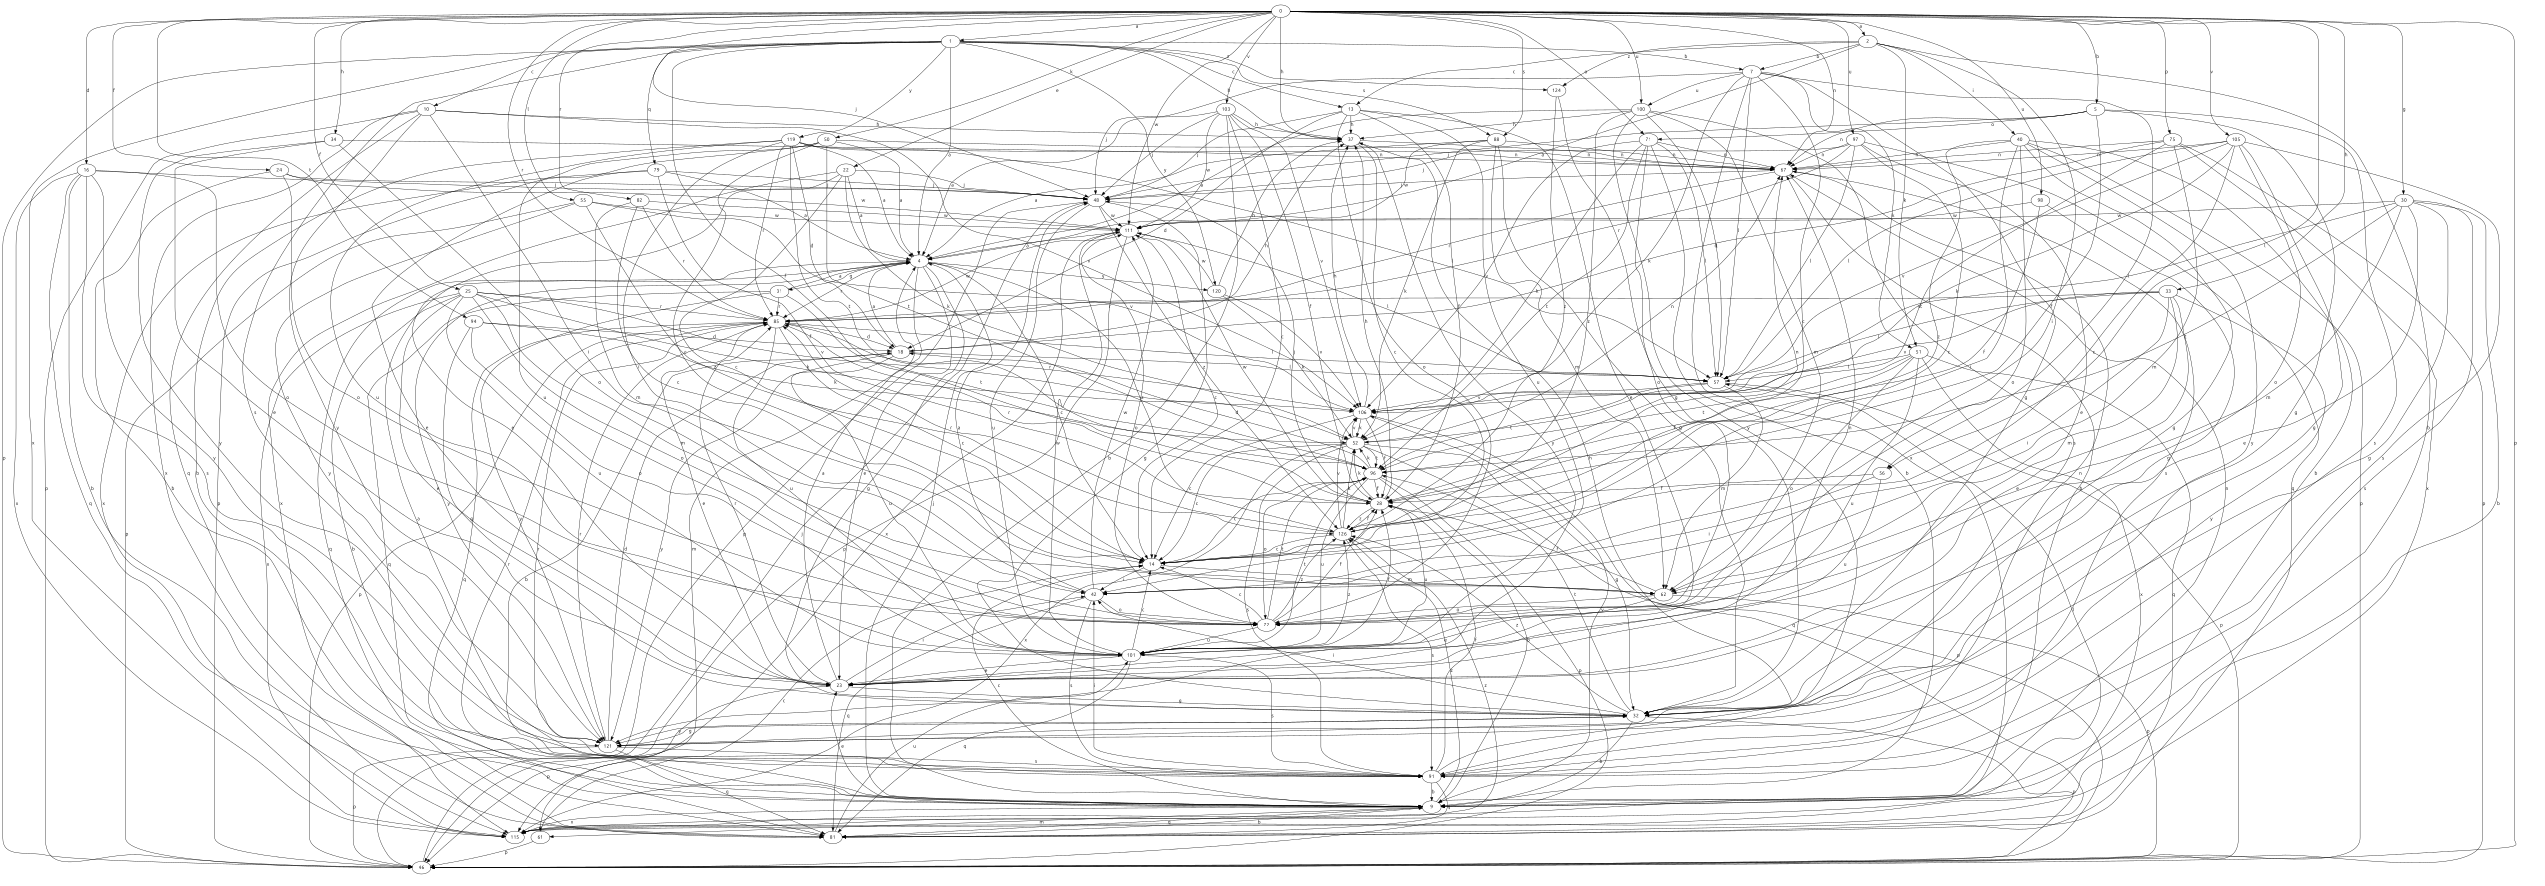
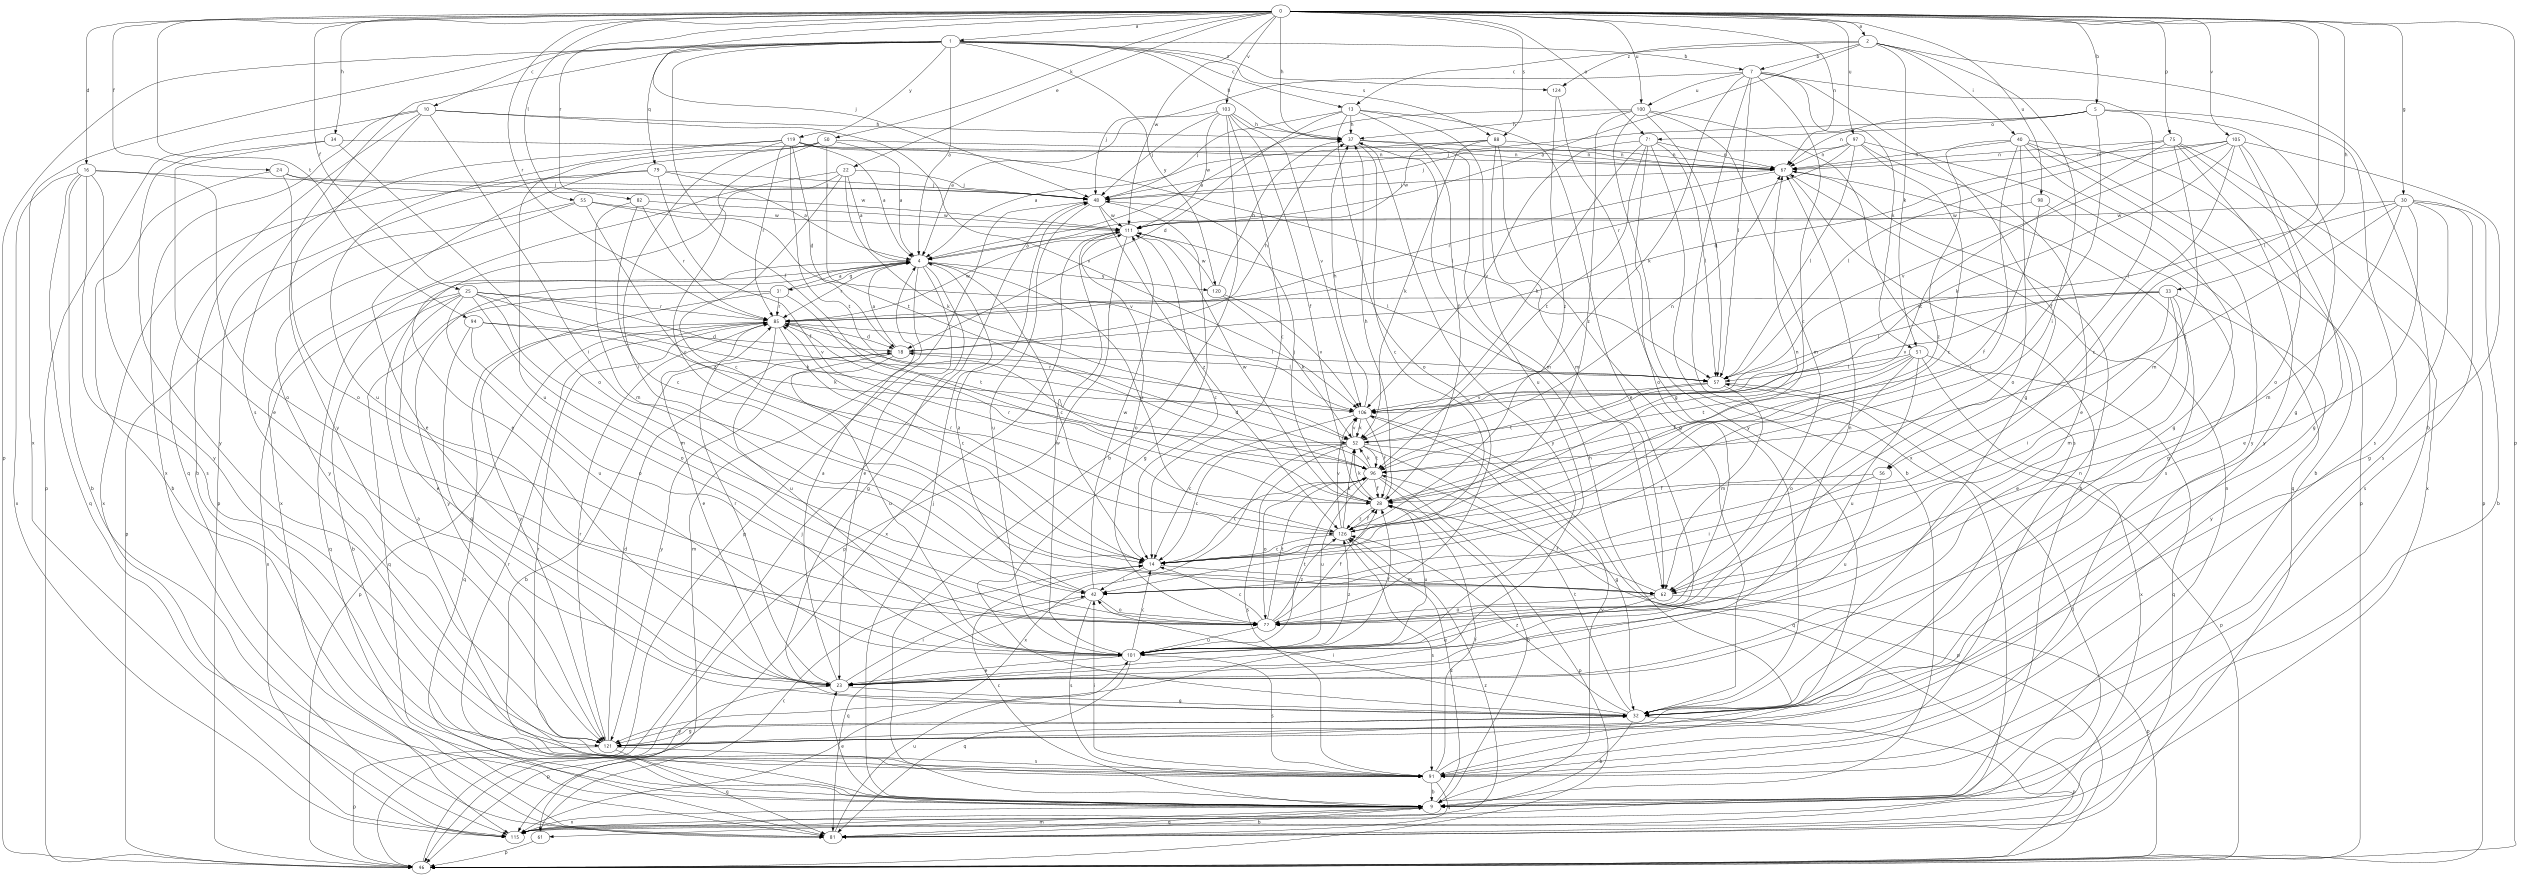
  strict digraph {
    fontname=Ubuntu
    node [fontname=Ubuntu]
    edge [fontname=Ubuntu]
    0
    1
    2
    5
    16
    22
    24
    25
    30
    33
    34
    37
    48
    50
    55
    56
    67
    71
    75
    n20 [label=46]
    82
    85
    88
    94
    97
    98
    100
    103
    105
    111
    4
    7
    10
    13
    28
    79
    91
    115
    119
    120
    124
    9
    40
    42
    51
    32
    81
    121
    72
    14
    23
    52
    106
    101
    62
    96
    57
    126
    18
    31
    61
    0 -> 1 [label=a]
    0 -> 2 [label=a]
    0 -> 5 [label=b]
    0 -> 16 [label=d]
    0 -> 22 [label=e]
    0 -> 24 [label=f]
    0 -> 25 [label=f]
    0 -> 30 [label=g]
    0 -> 33 [label=h]
    0 -> 34 [label=h]
    0 -> 37 [label=h]
    0 -> 48 [label=j]
    0 -> 50 [label=k]
    0 -> 55 [label=l]
    0 -> 56 [label=l]
    0 -> 67 [label=n]
    0 -> 71 [label=o]
    0 -> 75 [label=p]
    0 -> n20 [label=p]
    0 -> 82 [label=r]
    0 -> 85 [label=r]
    0 -> 88 [label=s]
    0 -> 94 [label=t]
    0 -> 97 [label=u]
    0 -> 98 [label=u]
    0 -> 100 [label=u]
    0 -> 103 [label=v]
    0 -> 105 [label=v]
    0 -> 111 [label=w]
    1 -> 37 [label=h]
    1 -> n20 [label=p]
    1 -> 88 [label=s]
    1 -> 4 [label=a]
    1 -> 7 [label=b]
    1 -> 10 [label=c]
    1 -> 13 [label=c]
    1 -> 28 [label=f]
    1 -> 79 [label=q]
    1 -> 91 [label=s]
    1 -> 115 [label=x]
    1 -> 119 [label=y]
    1 -> 120 [label=y]
    1 -> 124 [label=z]
    2 -> 4 [label=a]
    2 -> 7 [label=b]
    2 -> 13 [label=c]
    2 -> 124 [label=z]
    2 -> 9 [label=b]
    2 -> 40 [label=i]
    2 -> 42 [label=i]
    2 -> 51 [label=k]
    5 -> 48 [label=j]
    5 -> 67 [label=n]
    5 -> 71 [label=o]
    5 -> 28 [label=f]
    5 -> 91 [label=s]
    5 -> 32 [label=g]
    16 -> 48 [label=j]
    16 -> 91 [label=s]
    16 -> 115 [label=x]
    16 -> 9 [label=b]
    16 -> 81 [label=q]
    16 -> 121 [label=y]
    16 -> 72 [label=o]
    22 -> 48 [label=j]
    22 -> 4 [label=a]
    22 -> 115 [label=x]
    22 -> 14 [label=c]
    22 -> 23 [label=e]
    22 -> 52 [label=k]
    24 -> 48 [label=j]
    24 -> 111 [label=w]
    24 -> 9 [label=b]
    24 -> 72 [label=o]
    25 -> 85 [label=r]
    25 -> 115 [label=x]
    25 -> 9 [label=b]
    25 -> 72 [label=o]
    25 -> 23 [label=e]
    25 -> 52 [label=k]
    25 -> 106 [label=v]
    25 -> 101 [label=u]
    25 -> 62 [label=m]
    30 -> 111 [label=w]
    30 -> 91 [label=s]
    30 -> 9 [label=b]
    30 -> 32 [label=g]
    30 -> 23 [label=e]
    30 -> 106 [label=v]
    30 -> 62 [label=m]
    30 -> 96 [label=t]
    33 -> 85 [label=r]
    33 -> 42 [label=i]
    33 -> 121 [label=y]
    33 -> 23 [label=e]
    33 -> 106 [label=v]
    33 -> 62 [label=m]
    33 -> 57 [label=l]
    34 -> 67 [label=n]
    34 -> 121 [label=y]
    34 -> 72 [label=o]
    34 -> 23 [label=e]
    37 -> 67 [label=n]
    37 -> 121 [label=y]
    37 -> 14 [label=c]
+   37 -> 62 [label=m]
    48 -> n20 [label=p]
    48 -> 111 [label=w]
    48 -> 32 [label=g]
    48 -> 101 [label=u]
    48 -> 126 [label=z]
    50 -> 67 [label=n]
    50 -> n20 [label=p]
    50 -> 4 [label=a]
    50 -> 14 [label=c]
    50 -> 101 [label=u]
    50 -> 96 [label=t]
    55 -> n20 [label=p]
    55 -> 111 [label=w]
    55 -> 121 [label=y]
    55 -> 106 [label=v]
    55 -> 126 [label=z]
    56 -> 28 [label=f]
    56 -> 42 [label=i]
    56 -> 101 [label=u]
    67 -> 48 [label=j]
    67 -> 85 [label=r]
    67 -> 91 [label=s]
    67 -> 9 [label=b]
    71 -> 67 [label=n]
    71 -> 9 [label=b]
    71 -> 72 [label=o]
    71 -> 52 [label=k]
    71 -> 106 [label=v]
    71 -> 96 [label=t]
    71 -> 57 [label=l]
    75 -> 67 [label=n]
    75 -> n20 [label=p]
    75 -> 115 [label=x]
+   75 -> 121 [label=y]
    75 -> 62 [label=m]
    75 -> 96 [label=t]
    75 -> 18 [label=d]
    n20 -> 48 [label=j]
    82 -> 85 [label=r]
    82 -> 111 [label=w]
    82 -> 14 [label=c]
    82 -> 62 [label=m]
    85 -> n20 [label=p]
    85 -> 111 [label=w]
    85 -> 81 [label=q]
    85 -> 14 [label=c]
    85 -> 23 [label=e]
    85 -> 101 [label=u]
    85 -> 57 [label=l]
    85 -> 18 [label=d]
    88 -> 67 [label=n]
    88 -> 111 [label=w]
    88 -> 4 [label=a]
    88 -> 32 [label=g]
    88 -> 52 [label=k]
    88 -> 62 [label=m]
    94 -> 32 [label=g]
    94 -> 72 [label=o]
    94 -> 52 [label=k]
    94 -> 18 [label=d]
    97 -> 48 [label=j]
    97 -> 67 [label=n]
    97 -> 85 [label=r]
    97 -> 81 [label=q]
    97 -> 14 [label=c]
    97 -> 23 [label=e]
    97 -> 57 [label=l]
    98 -> 111 [label=w]
    98 -> 28 [label=f]
    98 -> 32 [label=g]
    100 -> 37 [label=h]
    100 -> 4 [label=a]
    100 -> 91 [label=s]
    100 -> 121 [label=y]
    100 -> 62 [label=m]
    100 -> 57 [label=l]
    100 -> 126 [label=z]
    103 -> 37 [label=h]
    103 -> 48 [label=j]
    103 -> 111 [label=w]
    103 -> 4 [label=a]
    103 -> 28 [label=f]
    103 -> 9 [label=b]
    103 -> 14 [label=c]
    103 -> 106 [label=v]
    105 -> 67 [label=n]
    105 -> 91 [label=s]
    105 -> 32 [label=g]
    105 -> 72 [label=o]
    105 -> 14 [label=c]
    105 -> 52 [label=k]
    105 -> 106 [label=v]
    105 -> 57 [label=l]
    111 -> n20 [label=p]
    111 -> 4 [label=a]
    111 -> 115 [label=x]
    111 -> 72 [label=o]
    111 -> 14 [label=c]
    111 -> 57 [label=l]
    4 -> 85 [label=r]
    4 -> 120 [label=y]
    4 -> 32 [label=g]
    4 -> 81 [label=q]
    4 -> 121 [label=y]
    4 -> 14 [label=c]
    4 -> 23 [label=e]
    4 -> 126 [label=z]
    4 -> 31 [label=g]
    4 -> 61 [label=m]
    7 -> 48 [label=j]
    7 -> 56 [label=l]
    7 -> 100 [label=u]
    7 -> 115 [label=x]
    7 -> 51 [label=k]
    7 -> 32 [label=g]
    7 -> 14 [label=c]
    7 -> 52 [label=k]
    7 -> 57 [label=l]
    10 -> 37 [label=h]
    10 -> n20 [label=p]
    10 -> 115 [label=x]
    10 -> 42 [label=i]
    10 -> 81 [label=q]
    10 -> 121 [label=y]
    10 -> 106 [label=v]
    13 -> 37 [label=h]
    13 -> 48 [label=j]
    13 -> 28 [label=f]
    13 -> 72 [label=o]
    13 -> 23 [label=e]
    13 -> 101 [label=u]
    13 -> 18 [label=d]
    28 -> 37 [label=h]
    28 -> 48 [label=j]
    28 -> 85 [label=r]
    28 -> 111 [label=w]
    28 -> 52 [label=k]
    28 -> 101 [label=u]
    28 -> 126 [label=z]
    79 -> 48 [label=j]
    79 -> 4 [label=a]
    79 -> 28 [label=f]
    79 -> 115 [label=x]
    79 -> 23 [label=e]
    91 -> 37 [label=h]
    91 -> 67 [label=n]
    91 -> 85 [label=r]
    91 -> 4 [label=a]
    91 -> 28 [label=f]
    91 -> 9 [label=b]
    91 -> 42 [label=i]
    91 -> 81 [label=q]
    115 -> 57 [label=l]
    115 -> 126 [label=z]
    119 -> 67 [label=n]
    119 -> 85 [label=r]
    119 -> 4 [label=a]
    119 -> 9 [label=b]
    119 -> 42 [label=i]
    119 -> 101 [label=u]
    119 -> 96 [label=t]
    119 -> 57 [label=l]
    119 -> 18 [label=d]
    120 -> 37 [label=h]
    120 -> 111 [label=w]
    120 -> 52 [label=k]
    120 -> 106 [label=v]
    124 -> 32 [label=g]
    124 -> 126 [label=z]
    9 -> 48 [label=j]
    9 -> 67 [label=n]
    9 -> 85 [label=r]
    9 -> 115 [label=x]
    9 -> 81 [label=q]
    9 -> 14 [label=c]
    9 -> 23 [label=e]
    9 -> 106 [label=v]
    9 -> 126 [label=z]
    9 -> 61 [label=m]
    40 -> 67 [label=n]
    40 -> n20 [label=p]
    40 -> 9 [label=b]
    40 -> 42 [label=i]
    40 -> 32 [label=g]
    40 -> 121 [label=y]
    40 -> 72 [label=o]
    40 -> 126 [label=z]
    42 -> 111 [label=w]
    42 -> 4 [label=a]
    42 -> 91 [label=s]
    42 -> 81 [label=q]
    42 -> 72 [label=o]
    51 -> 28 [label=f]
    51 -> 115 [label=x]
    51 -> 81 [label=q]
    51 -> 72 [label=o]
    51 -> 101 [label=u]
    51 -> 96 [label=t]
    51 -> 57 [label=l]
    32 -> n20 [label=p]
    32 -> 9 [label=b]
    32 -> 42 [label=i]
    32 -> 121 [label=y]
    32 -> 96 [label=t]
    32 -> 126 [label=z]
    81 -> 9 [label=b]
    81 -> 101 [label=u]
    121 -> n20 [label=p]
    121 -> 85 [label=r]
    121 -> 91 [label=s]
    121 -> 32 [label=g]
    121 -> 81 [label=q]
    121 -> 18 [label=d]
    72 -> 28 [label=f]
    72 -> 14 [label=c]
    72 -> 101 [label=u]
    72 -> 96 [label=t]
    72 -> 126 [label=z]
    14 -> 42 [label=i]
    14 -> 62 [label=m]
    23 -> 67 [label=n]
    23 -> n20 [label=p]
    23 -> 85 [label=r]
    23 -> 4 [label=a]
    23 -> 42 [label=i]
    23 -> 32 [label=g]
    52 -> 67 [label=n]
    52 -> n20 [label=p]
    52 -> 91 [label=s]
    52 -> 115 [label=x]
    52 -> 32 [label=g]
    52 -> 14 [label=c]
    52 -> 106 [label=v]
    52 -> 96 [label=t]
    106 -> 37 [label=h]
    106 -> 85 [label=r]
    106 -> 28 [label=f]
    106 -> 81 [label=q]
    106 -> 14 [label=c]
    106 -> 52 [label=k]
    101 -> 111 [label=w]
    101 -> 28 [label=f]
    101 -> 91 [label=s]
    101 -> 81 [label=q]
    101 -> 14 [label=c]
    101 -> 23 [label=e]
    101 -> 96 [label=t]
    101 -> 126 [label=z]
    62 -> n20 [label=p]
    62 -> 28 [label=f]
    62 -> 72 [label=o]
    62 -> 23 [label=e]
    96 -> n20 [label=p]
    96 -> 28 [label=f]
    96 -> 9 [label=b]
    96 -> 72 [label=o]
    96 -> 14 [label=c]
    96 -> 52 [label=k]
    96 -> 101 [label=u]
    96 -> 18 [label=d]
    57 -> n20 [label=p]
    57 -> 106 [label=v]
    57 -> 62 [label=m]
    57 -> 96 [label=t]
    126 -> 67 [label=n]
    126 -> 85 [label=r]
    126 -> 28 [label=f]
    126 -> 91 [label=s]
    126 -> 14 [label=c]
    126 -> 52 [label=k]
    126 -> 106 [label=v]
    18 -> 37 [label=h]
    18 -> 4 [label=a]
    18 -> 9 [label=b]
    18 -> 121 [label=y]
    18 -> 101 [label=u]
    18 -> 57 [label=l]
    31 -> 85 [label=r]
    31 -> 4 [label=a]
    31 -> 81 [label=q]
    31 -> 121 [label=y]
    31 -> 96 [label=t]
    61 -> n20 [label=p]
    61 -> 14 [label=c]
  }
